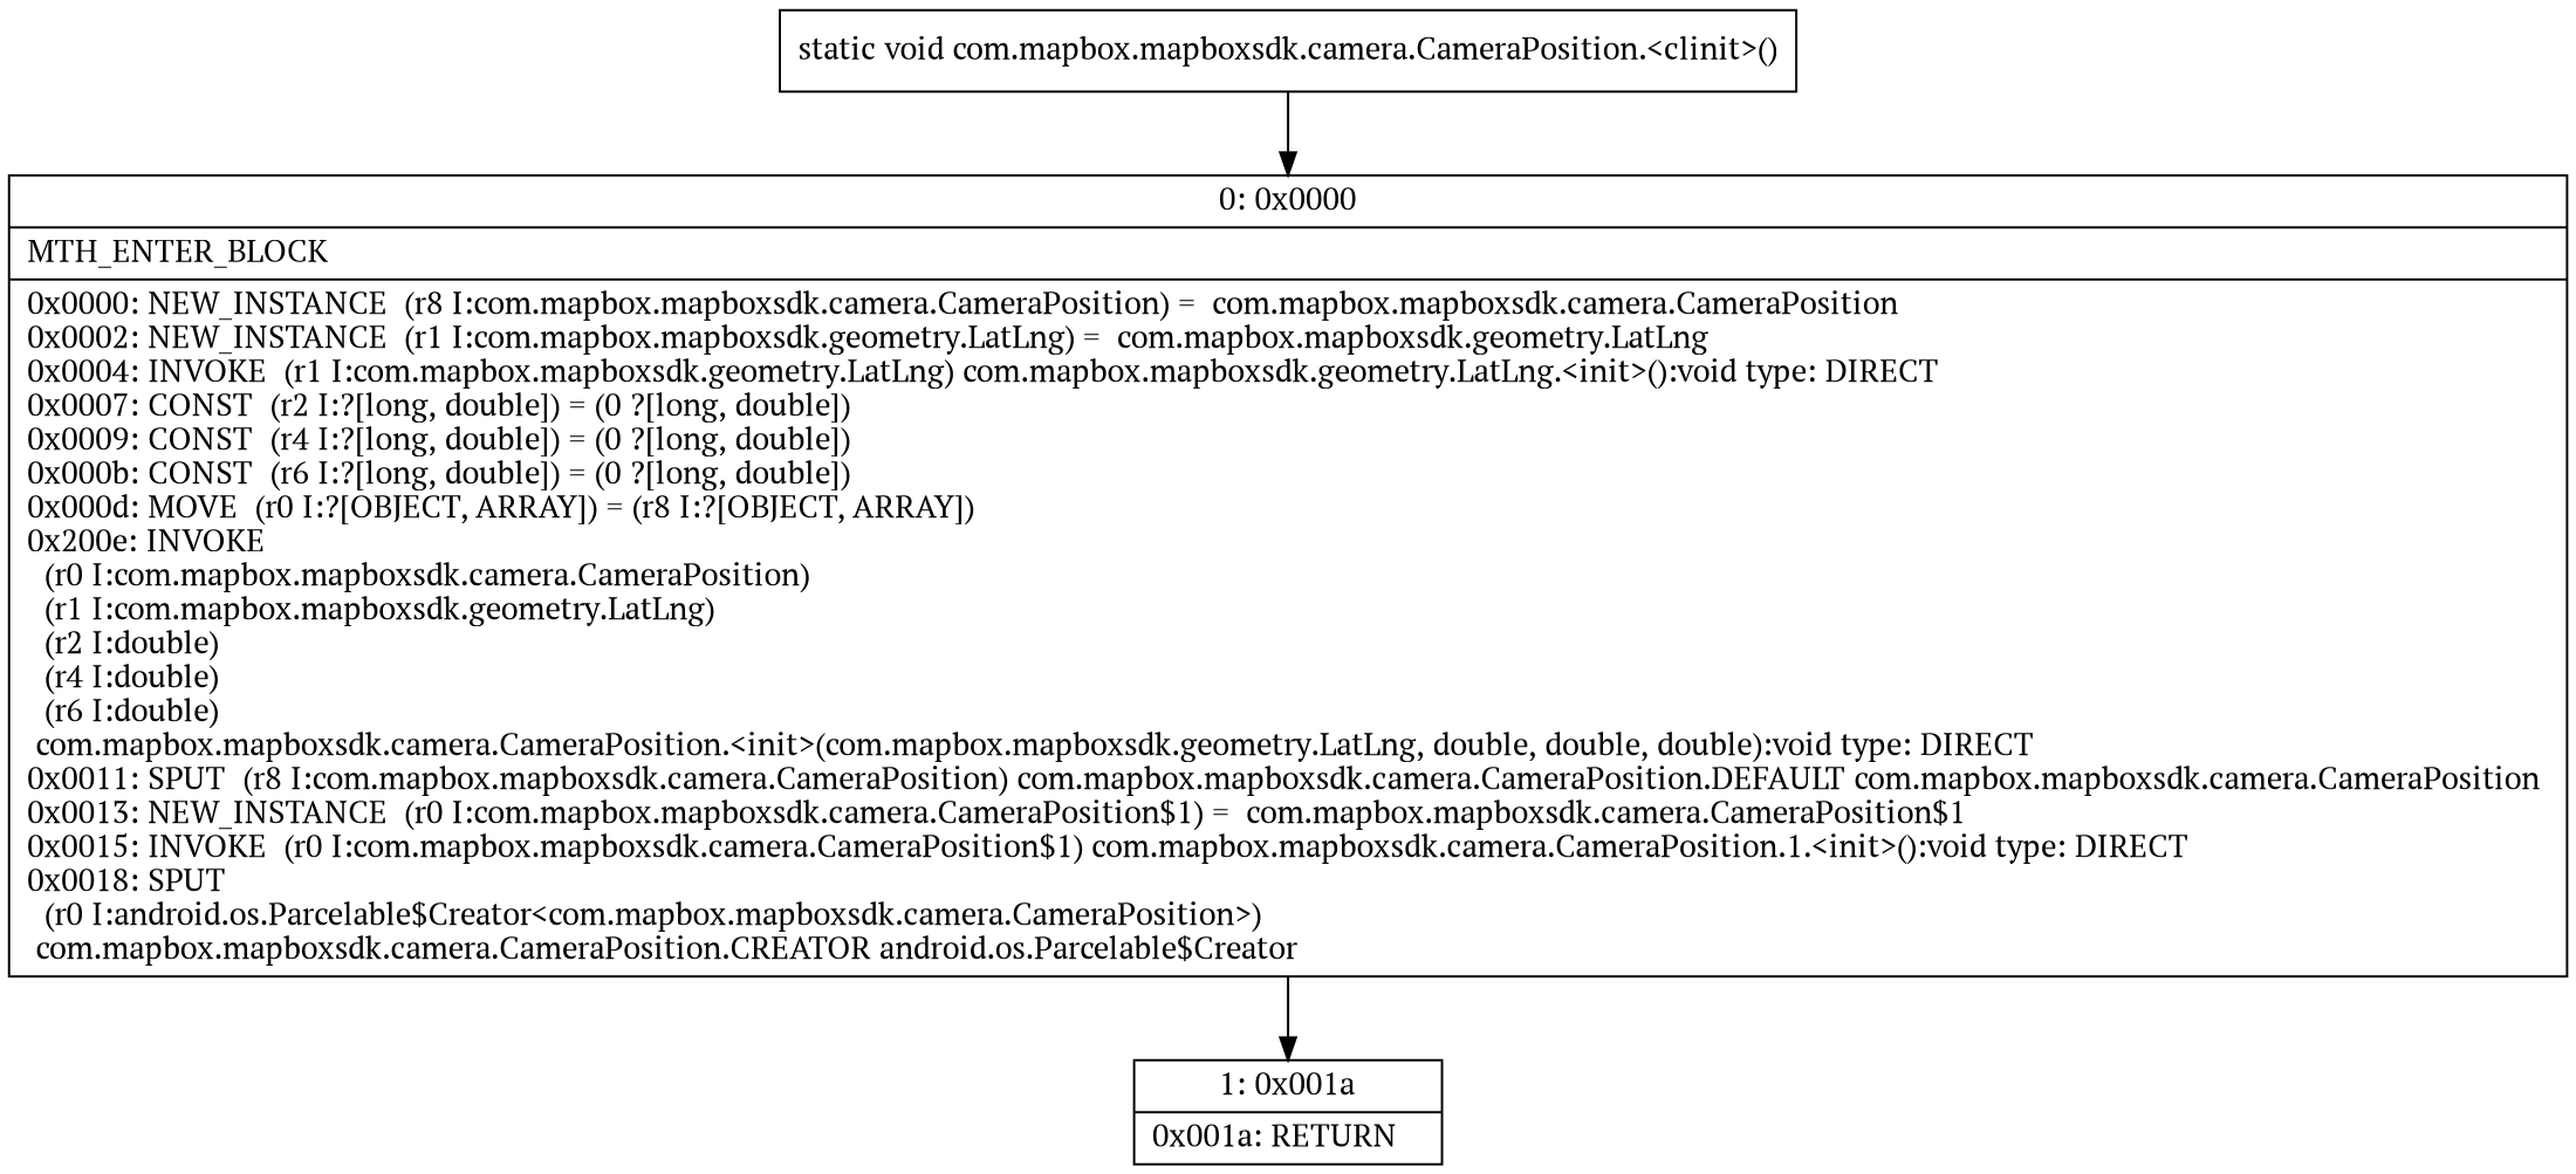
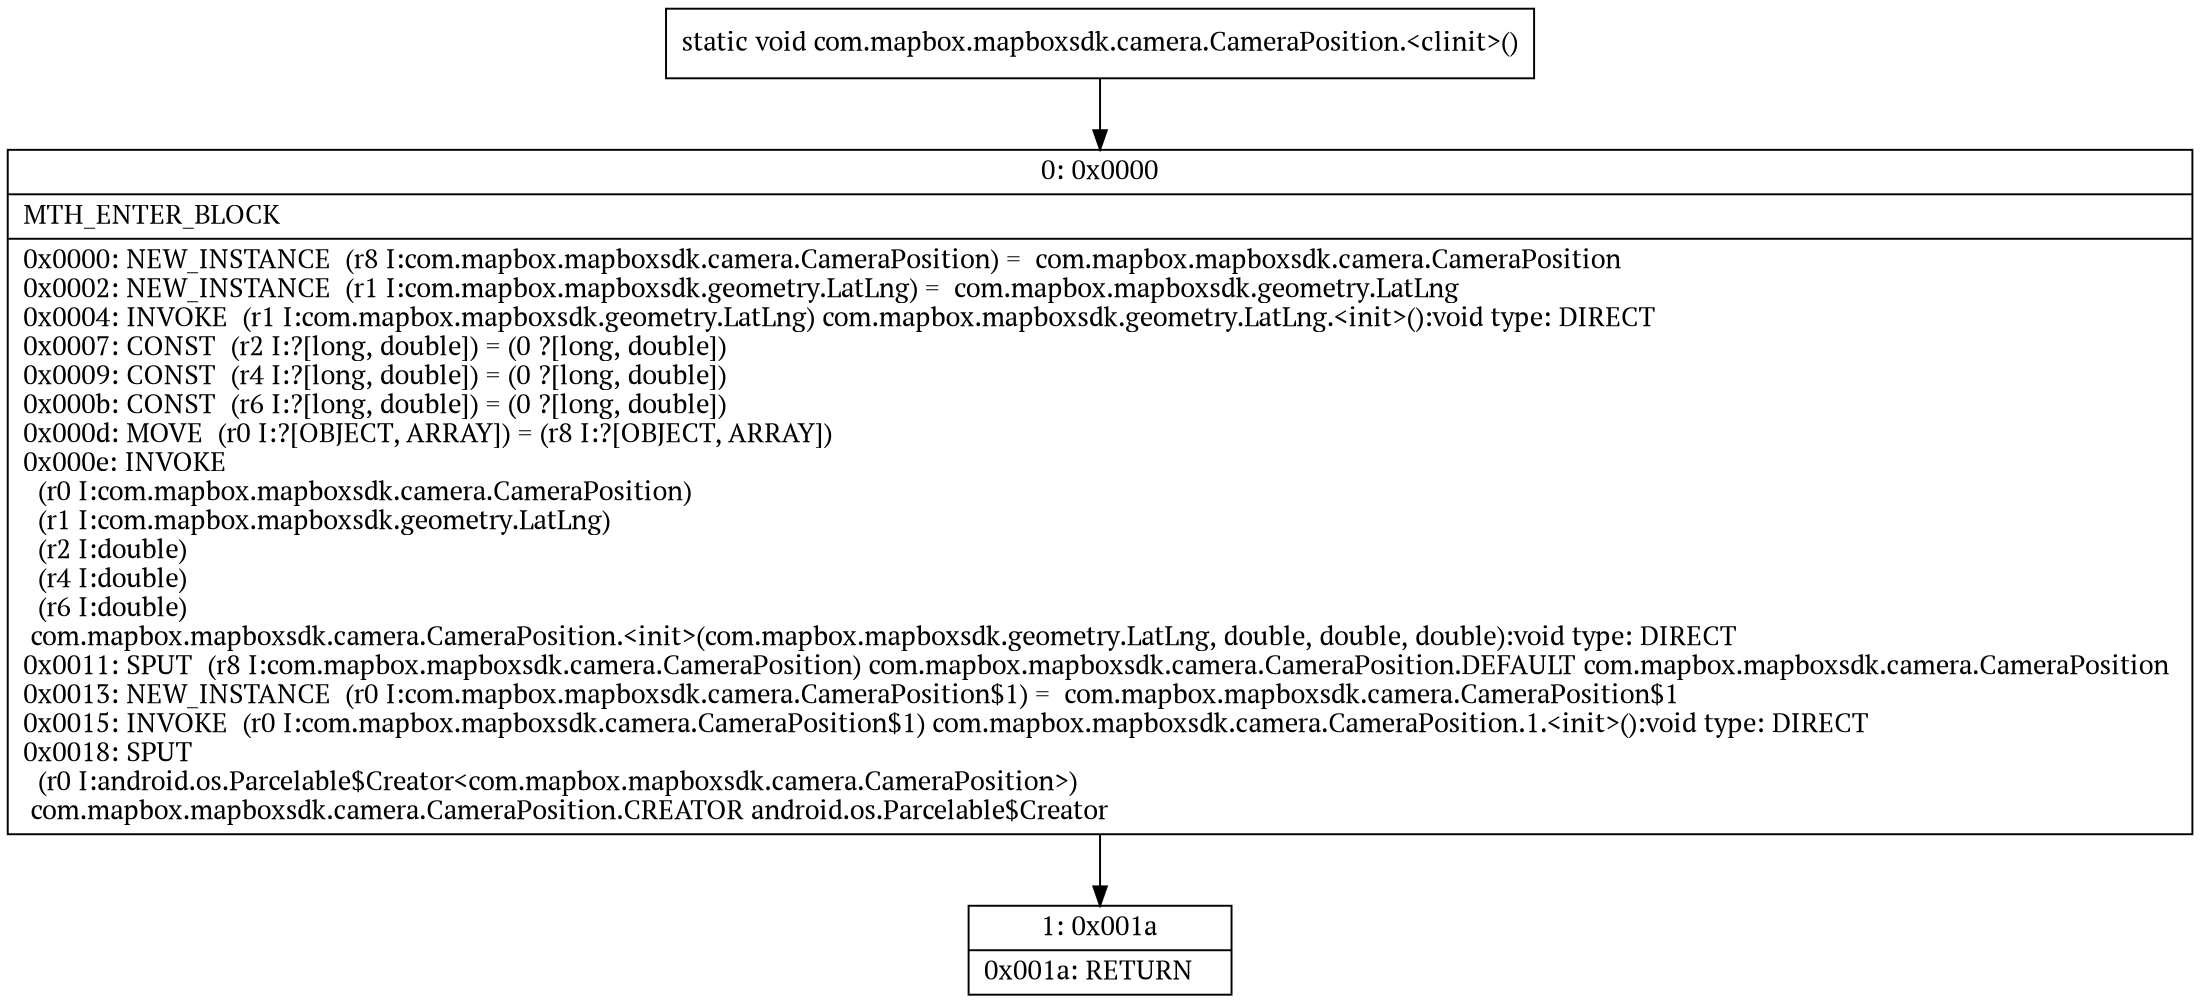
  digraph {
    fontname="PT Serif"
    node [shape=record fontname="PT Serif"]
    edge [fontname="PT Serif"]
-   n1 [label="{0\:\ 0x0000|MTH_ENTER_BLOCK\l|0x0000: NEW_INSTANCE  (r8 I:com.mapbox.mapboxsdk.camera.CameraPosition) =  com.mapbox.mapboxsdk.camera.CameraPosition \l0x0002: NEW_INSTANCE  (r1 I:com.mapbox.mapboxsdk.geometry.LatLng) =  com.mapbox.mapboxsdk.geometry.LatLng \l0x0004: INVOKE  (r1 I:com.mapbox.mapboxsdk.geometry.LatLng) com.mapbox.mapboxsdk.geometry.LatLng.\<init\>():void type: DIRECT \l0x0007: CONST  (r2 I:?[long, double]) = (0 ?[long, double]) \l0x0009: CONST  (r4 I:?[long, double]) = (0 ?[long, double]) \l0x000b: CONST  (r6 I:?[long, double]) = (0 ?[long, double]) \l0x000d: MOVE  (r0 I:?[OBJECT, ARRAY]) = (r8 I:?[OBJECT, ARRAY]) \l0x200e: INVOKE  \l  (r0 I:com.mapbox.mapboxsdk.camera.CameraPosition)\l  (r1 I:com.mapbox.mapboxsdk.geometry.LatLng)\l  (r2 I:double)\l  (r4 I:double)\l  (r6 I:double)\l com.mapbox.mapboxsdk.camera.CameraPosition.\<init\>(com.mapbox.mapboxsdk.geometry.LatLng, double, double, double):void type: DIRECT \l0x0011: SPUT  (r8 I:com.mapbox.mapboxsdk.camera.CameraPosition) com.mapbox.mapboxsdk.camera.CameraPosition.DEFAULT com.mapbox.mapboxsdk.camera.CameraPosition \l0x0013: NEW_INSTANCE  (r0 I:com.mapbox.mapboxsdk.camera.CameraPosition$1) =  com.mapbox.mapboxsdk.camera.CameraPosition$1 \l0x0015: INVOKE  (r0 I:com.mapbox.mapboxsdk.camera.CameraPosition$1) com.mapbox.mapboxsdk.camera.CameraPosition.1.\<init\>():void type: DIRECT \l0x0018: SPUT  \l  (r0 I:android.os.Parcelable$Creator\<com.mapbox.mapboxsdk.camera.CameraPosition\>)\l com.mapbox.mapboxsdk.camera.CameraPosition.CREATOR android.os.Parcelable$Creator \l}"]
+   n1 [label="{0\:\ 0x0000|MTH_ENTER_BLOCK\l|0x0000: NEW_INSTANCE  (r8 I:com.mapbox.mapboxsdk.camera.CameraPosition) =  com.mapbox.mapboxsdk.camera.CameraPosition \l0x0002: NEW_INSTANCE  (r1 I:com.mapbox.mapboxsdk.geometry.LatLng) =  com.mapbox.mapboxsdk.geometry.LatLng \l0x0004: INVOKE  (r1 I:com.mapbox.mapboxsdk.geometry.LatLng) com.mapbox.mapboxsdk.geometry.LatLng.\<init\>():void type: DIRECT \l0x0007: CONST  (r2 I:?[long, double]) = (0 ?[long, double]) \l0x0009: CONST  (r4 I:?[long, double]) = (0 ?[long, double]) \l0x000b: CONST  (r6 I:?[long, double]) = (0 ?[long, double]) \l0x000d: MOVE  (r0 I:?[OBJECT, ARRAY]) = (r8 I:?[OBJECT, ARRAY]) \l0x000e: INVOKE  \l  (r0 I:com.mapbox.mapboxsdk.camera.CameraPosition)\l  (r1 I:com.mapbox.mapboxsdk.geometry.LatLng)\l  (r2 I:double)\l  (r4 I:double)\l  (r6 I:double)\l com.mapbox.mapboxsdk.camera.CameraPosition.\<init\>(com.mapbox.mapboxsdk.geometry.LatLng, double, double, double):void type: DIRECT \l0x0011: SPUT  (r8 I:com.mapbox.mapboxsdk.camera.CameraPosition) com.mapbox.mapboxsdk.camera.CameraPosition.DEFAULT com.mapbox.mapboxsdk.camera.CameraPosition \l0x0013: NEW_INSTANCE  (r0 I:com.mapbox.mapboxsdk.camera.CameraPosition$1) =  com.mapbox.mapboxsdk.camera.CameraPosition$1 \l0x0015: INVOKE  (r0 I:com.mapbox.mapboxsdk.camera.CameraPosition$1) com.mapbox.mapboxsdk.camera.CameraPosition.1.\<init\>():void type: DIRECT \l0x0018: SPUT  \l  (r0 I:android.os.Parcelable$Creator\<com.mapbox.mapboxsdk.camera.CameraPosition\>)\l com.mapbox.mapboxsdk.camera.CameraPosition.CREATOR android.os.Parcelable$Creator \l}"]
    n2 [label="{1\:\ 0x001a|0x001a: RETURN   \l}"]
    n3 [label="{static void com.mapbox.mapboxsdk.camera.CameraPosition.\<clinit\>() }"]
    n1 -> n2
    n3 -> n1
  }
